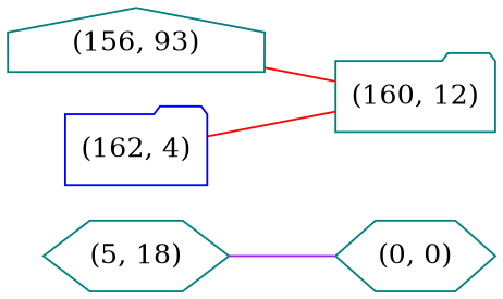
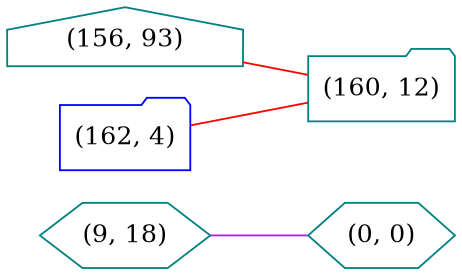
  graph {
    rankdir=LR
    node [color=teal shape=hexagon]
    edge [color=red weight=1]
-   "(9, 18)" [label="(5, 18)"]
+   "(9, 18)"
    "(0, 0)"
    "(160, 12)" [shape=folder]
    "(156, 93)" [shape=house]
    n5 [color=blue label="(162, 4)" shape=folder]
    "(9, 18)" -- "(0, 0)" [color=purple weight=4]
    "(156, 93)" -- "(160, 12)"
    n5 -- "(160, 12)"
  }
